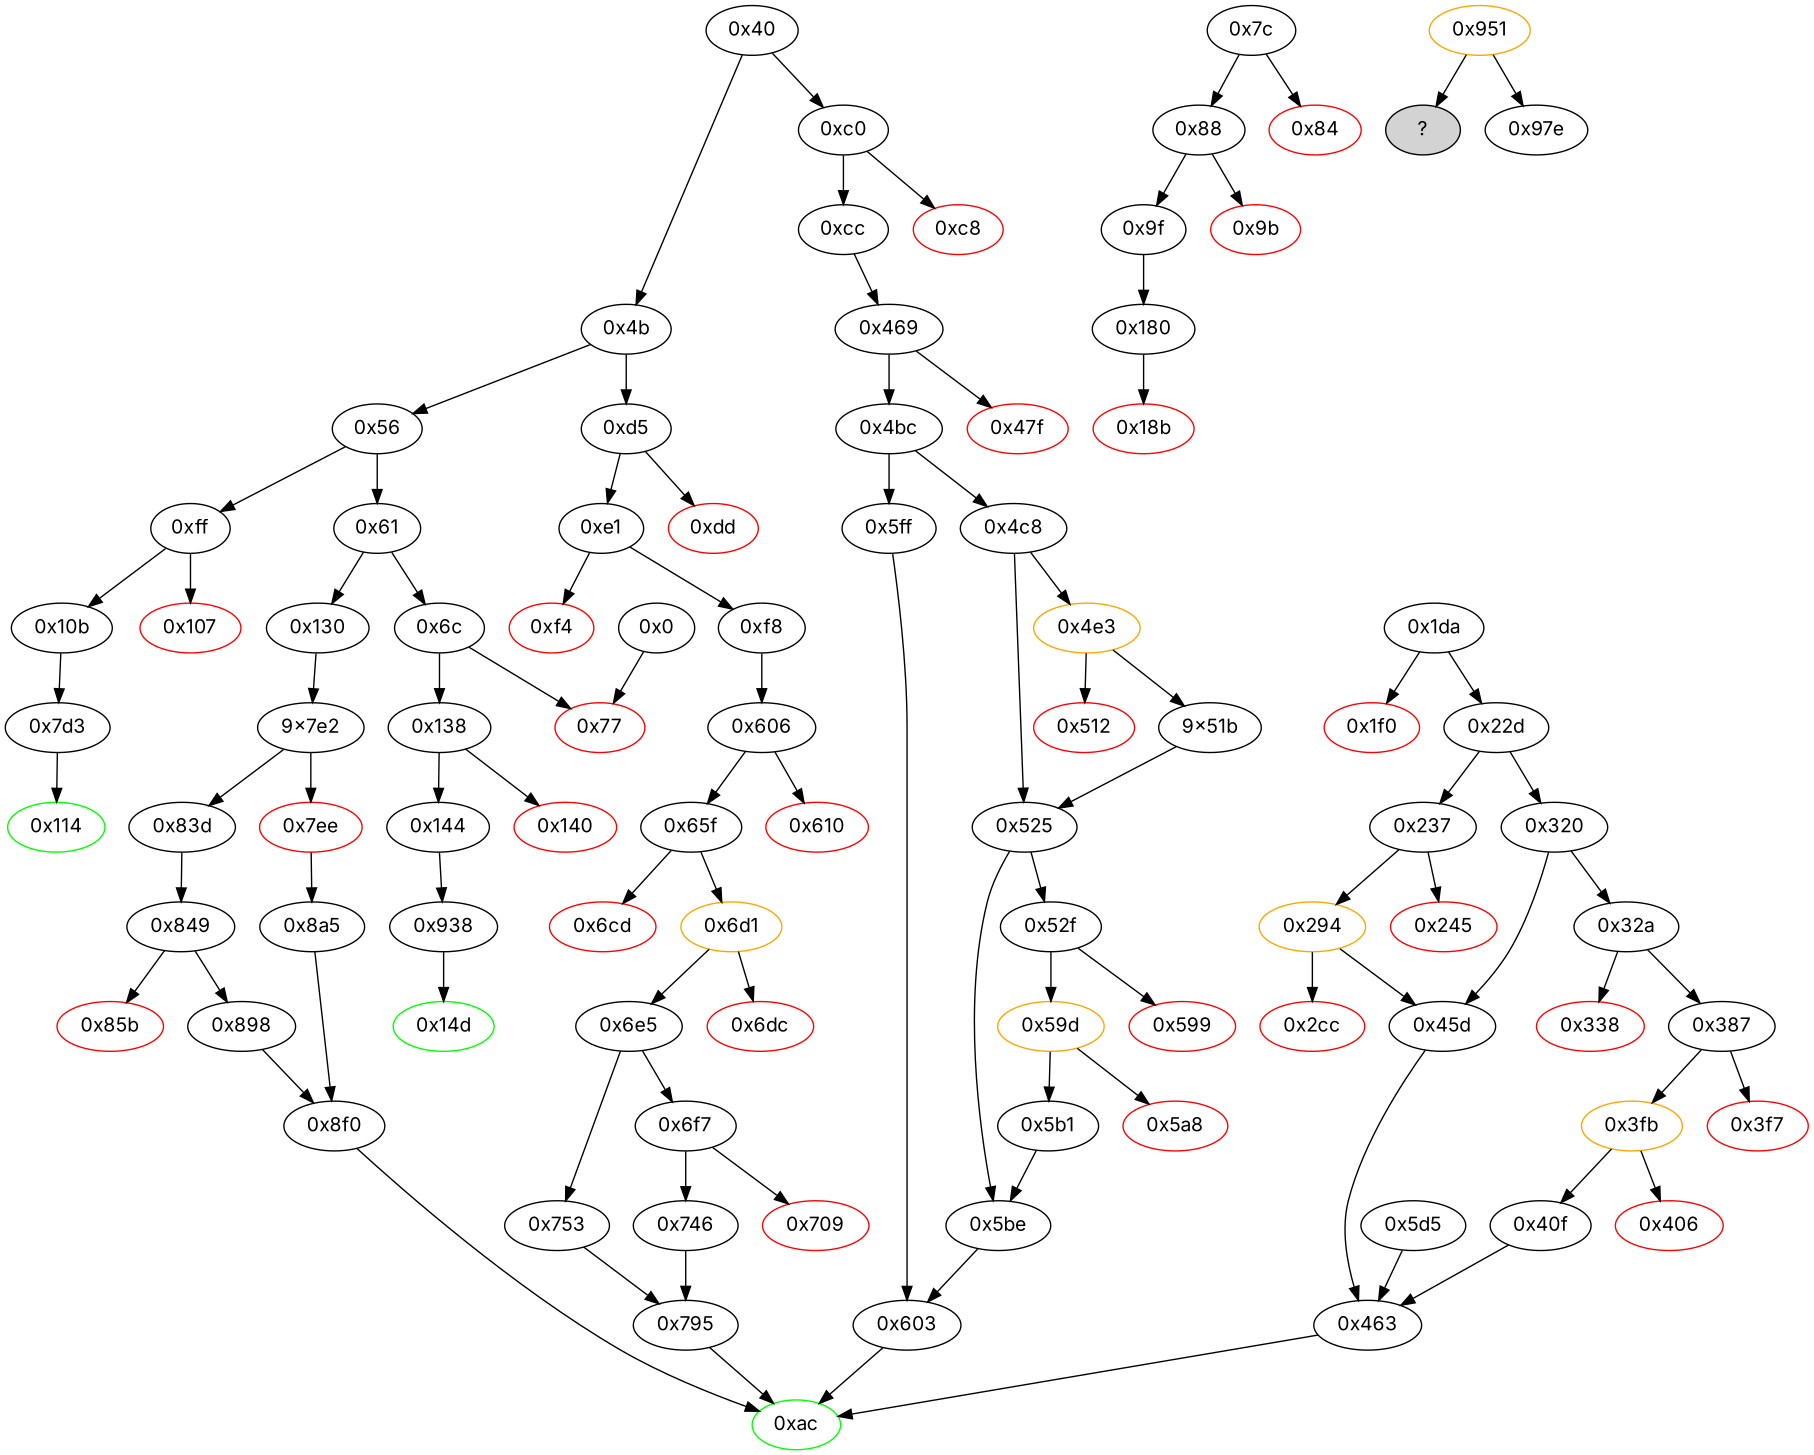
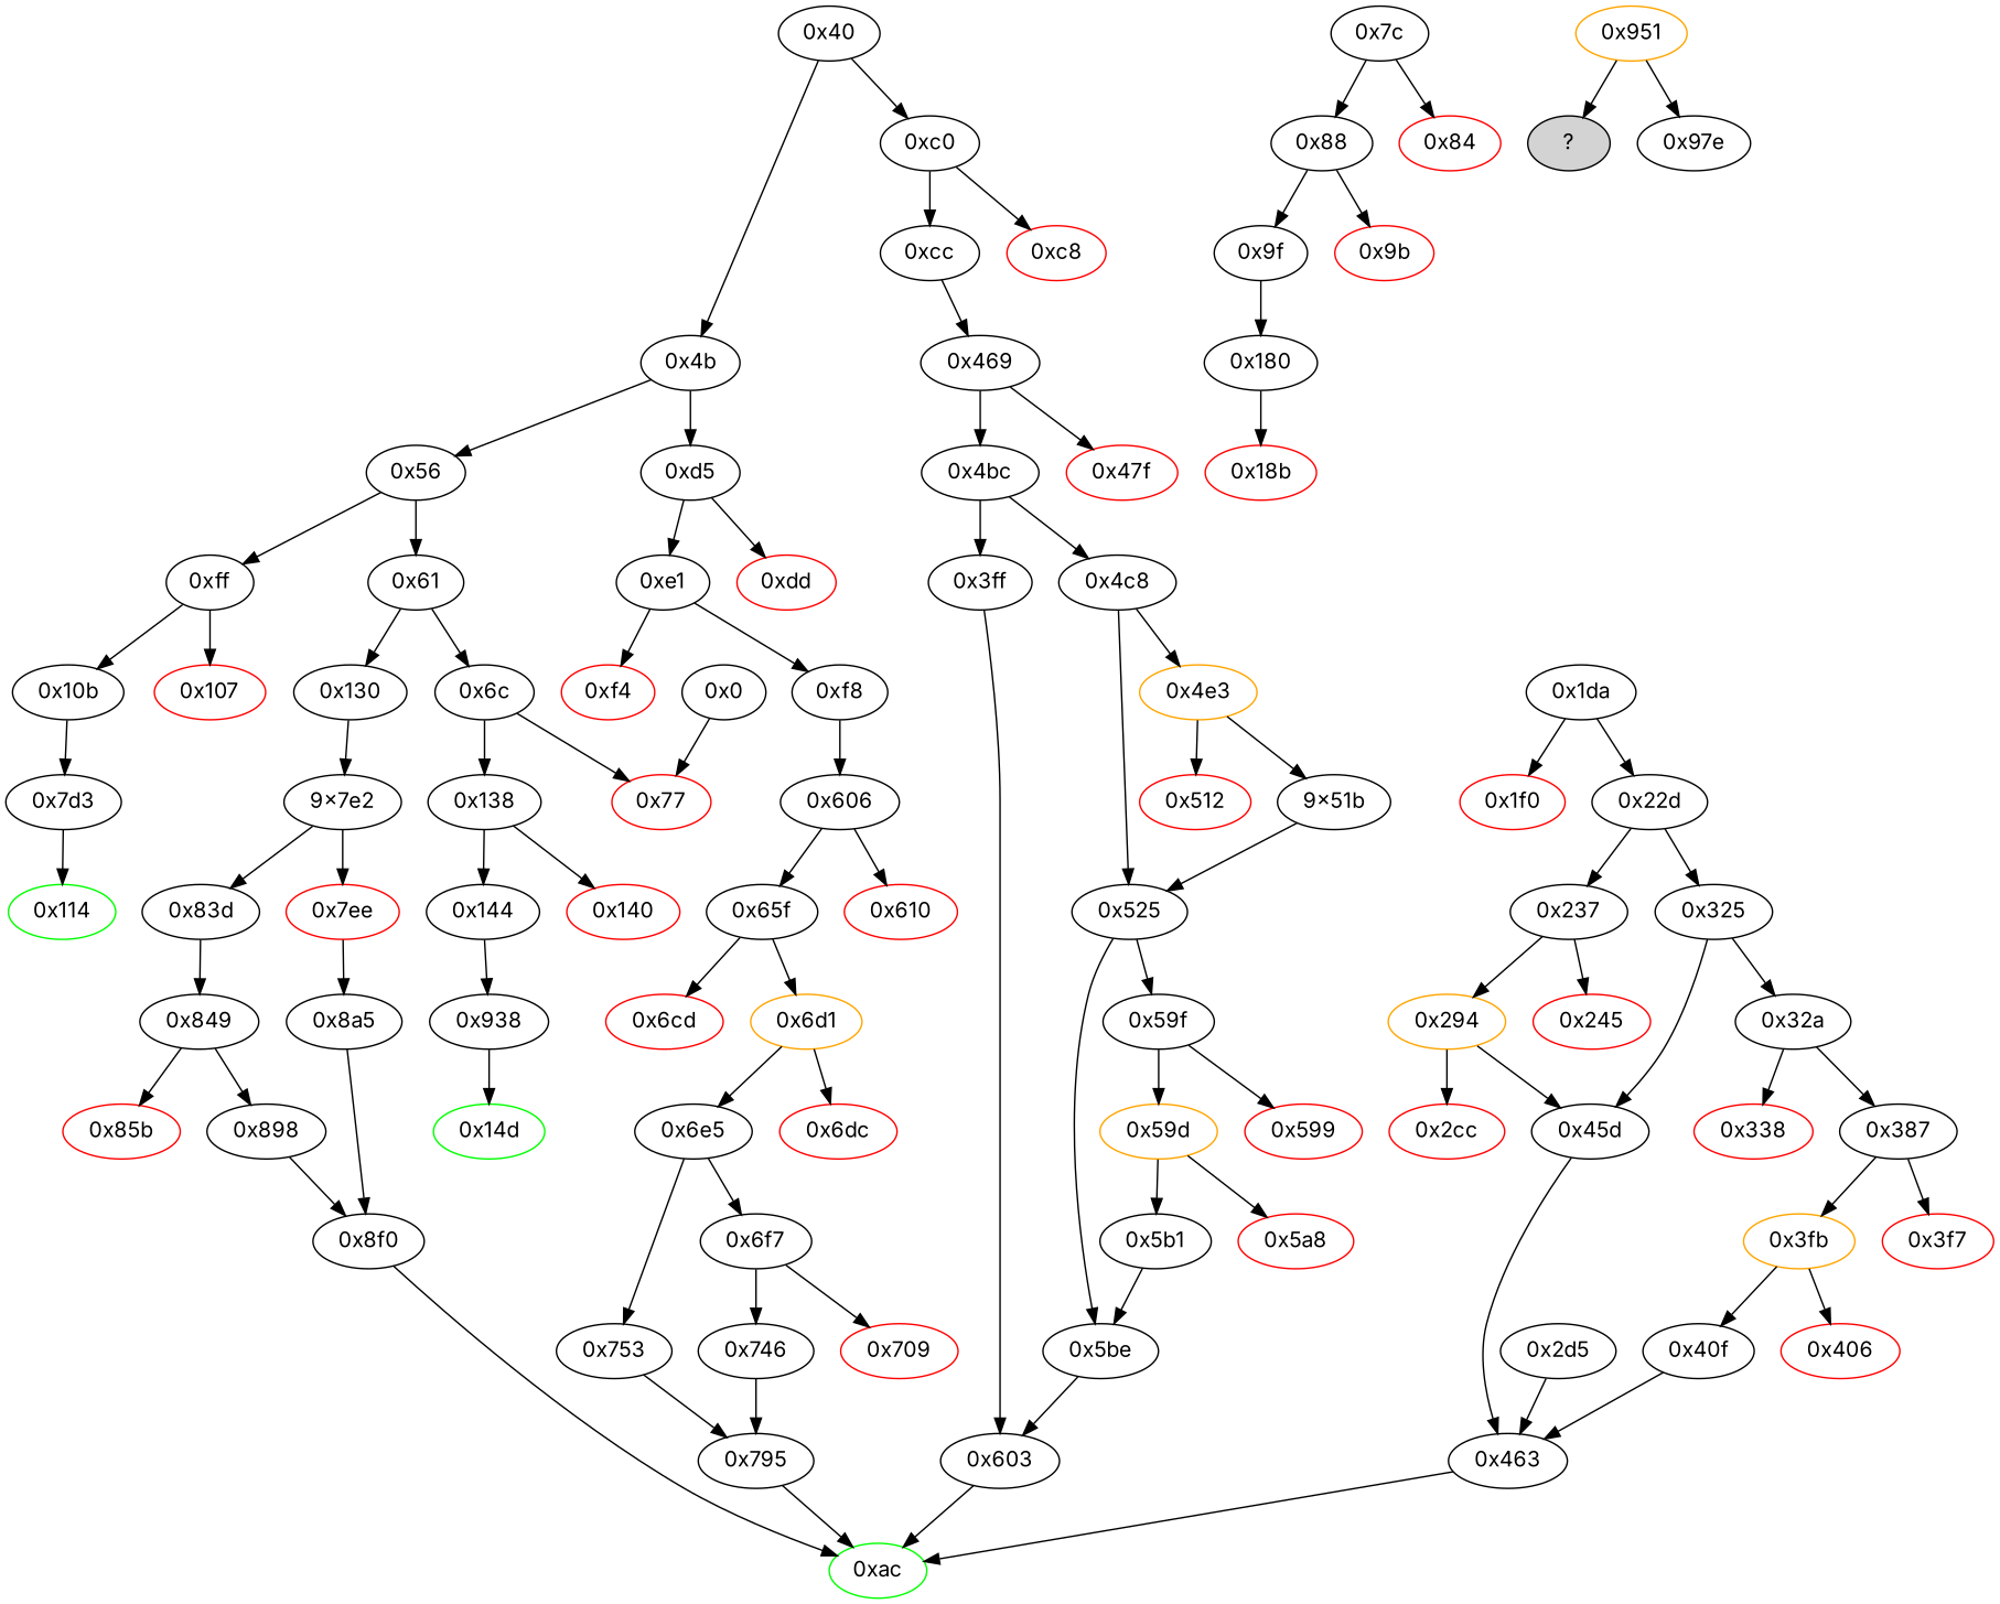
  strict digraph {
    fontname=Inter
    node [fillcolor=white fontname=Inter style=filled]
    edge [fontname=Inter]
    "0x40"
    "0x4b"
    "0xc0"
    "0x7c"
    "0x88"
    "0x84" [color=red]
    "0x107" [color=red]
    "0x8a5"
    "0x8f0"
    "0xac" [color=green]
    "0x140" [color=red]
    "0x138"
    "0x144"
    "0x938"
    "0x14d" [color=green]
    "0x56"
    "0xd5"
    "0xff"
    "0x61"
    "0xe1"
    "0xdd" [color=red]
    "0x59d" [color=orange]
    "0x5b1"
    "0x5a8" [color=red]
    "0x5be"
    "0x603"
    "0x599" [color=red]
    "0xc8" [color=red]
    "0x463"
    "0x849"
    "0x898"
    "0x85b" [color=red]
-   "0x5ff"
+   "0x5ff" [label="0x3ff"]
    "0x6e5"
    "0x753"
    "0x6f7"
    "0x795"
    "0x746"
    "0x709" [color=red]
    "0x7ee" [color=red]
    "0x294" [color=orange]
    "0x2cc" [color=red]
    "0x45d"
-   "0x2d5" [label="0x5d5"]
+   "0x2d5"
    "0x22d"
-   "0x320"
+   "0x320" [label="0x325"]
    "0x237"
    "0x32a"
    "0x245" [color=red]
    "0x338" [color=red]
    "0x387"
    "0x18b" [color=red]
    "0x180"
    "0x1da"
    "0x1f0" [color=red]
    "0xcc"
    "0x469"
    "0x4bc"
    "0x47f" [color=red]
    "0x4c8"
    "?" [fillcolor=""]
    "0x9f"
    "0x9b" [color=red]
-   "0x52f"
+   "0x52f" [label="0x59f"]
    "0x10b"
    "0x130"
    "0x6c"
    "0x610" [color=red]
    "0x606"
    "0x65f"
    "0x6cd" [color=red]
    "0x6d1" [color=orange]
    "0x7d3"
    "0x114" [color=green]
    "0x40f"
    "0xf8"
    n77 [label="9x7e2"]
    "0x83d"
    "0x3fb" [color=orange]
    "0x3f7" [color=red]
    "0x525"
    "0x77" [color=red]
    "0x0"
    "0x4e3" [color=orange]
    n85 [label="9x51b"]
    "0x512" [color=red]
    "0x406" [color=red]
    "0xf4" [color=red]
    "0x6dc" [color=red]
    "0x951" [color=orange]
    "0x97e"
    "0x40" -> "0x4b"
    "0x40" -> "0xc0"
    "0x4b" -> "0x56"
    "0x4b" -> "0xd5"
    "0xc0" -> "0xc8"
    "0xc0" -> "0xcc"
    "0x7c" -> "0x88"
    "0x7c" -> "0x84"
    "0x88" -> "0x9f"
    "0x88" -> "0x9b"
    "0x8a5" -> "0x8f0"
    "0x8f0" -> "0xac"
    "0x138" -> "0x140"
    "0x138" -> "0x144"
    "0x144" -> "0x938"
    "0x938" -> "0x14d"
    "0x56" -> "0xff"
    "0x56" -> "0x61"
    "0xd5" -> "0xe1"
    "0xd5" -> "0xdd"
    "0xff" -> "0x107"
    "0xff" -> "0x10b"
    "0x61" -> "0x130"
    "0x61" -> "0x6c"
    "0xe1" -> "0xf8"
    "0xe1" -> "0xf4"
    "0x59d" -> "0x5b1"
    "0x59d" -> "0x5a8"
    "0x5b1" -> "0x5be"
    "0x5be" -> "0x603"
    "0x603" -> "0xac"
    "0x463" -> "0xac"
    "0x849" -> "0x898"
    "0x849" -> "0x85b"
    "0x898" -> "0x8f0"
    "0x5ff" -> "0x603"
    "0x6e5" -> "0x753"
    "0x6e5" -> "0x6f7"
    "0x753" -> "0x795"
    "0x6f7" -> "0x746"
    "0x6f7" -> "0x709"
    "0x795" -> "0xac"
    "0x746" -> "0x795"
    "0x7ee" -> "0x8a5"
    "0x294" -> "0x2cc"
    "0x294" -> "0x45d"
    "0x45d" -> "0x463"
    "0x2d5" -> "0x463"
    "0x22d" -> "0x320"
    "0x22d" -> "0x237"
    "0x320" -> "0x45d"
    "0x320" -> "0x32a"
    "0x237" -> "0x294"
    "0x237" -> "0x245"
    "0x32a" -> "0x338"
    "0x32a" -> "0x387"
    "0x387" -> "0x3fb"
    "0x387" -> "0x3f7"
    "0x180" -> "0x18b"
    "0x1da" -> "0x22d"
    "0x1da" -> "0x1f0"
    "0xcc" -> "0x469"
    "0x469" -> "0x4bc"
    "0x469" -> "0x47f"
    "0x4bc" -> "0x5ff"
    "0x4bc" -> "0x4c8"
    "0x4c8" -> "0x525"
    "0x4c8" -> "0x4e3"
    "0x9f" -> "0x180"
    "0x52f" -> "0x59d"
    "0x52f" -> "0x599"
    "0x10b" -> "0x7d3"
    "0x130" -> n77
    "0x6c" -> "0x138"
    "0x6c" -> "0x77"
    "0x606" -> "0x610"
    "0x606" -> "0x65f"
    "0x65f" -> "0x6cd"
    "0x65f" -> "0x6d1"
    "0x6d1" -> "0x6e5"
    "0x6d1" -> "0x6dc"
    "0x7d3" -> "0x114"
    "0x40f" -> "0x463"
    "0xf8" -> "0x606"
    n77 -> "0x7ee"
    n77 -> "0x83d"
    "0x83d" -> "0x849"
    "0x3fb" -> "0x40f"
    "0x3fb" -> "0x406"
    "0x525" -> "0x5be"
    "0x525" -> "0x52f"
    "0x0" -> "0x77"
    "0x4e3" -> n85
    "0x4e3" -> "0x512"
    n85 -> "0x525"
    "0x951" -> "?"
    "0x951" -> "0x97e"
  }
